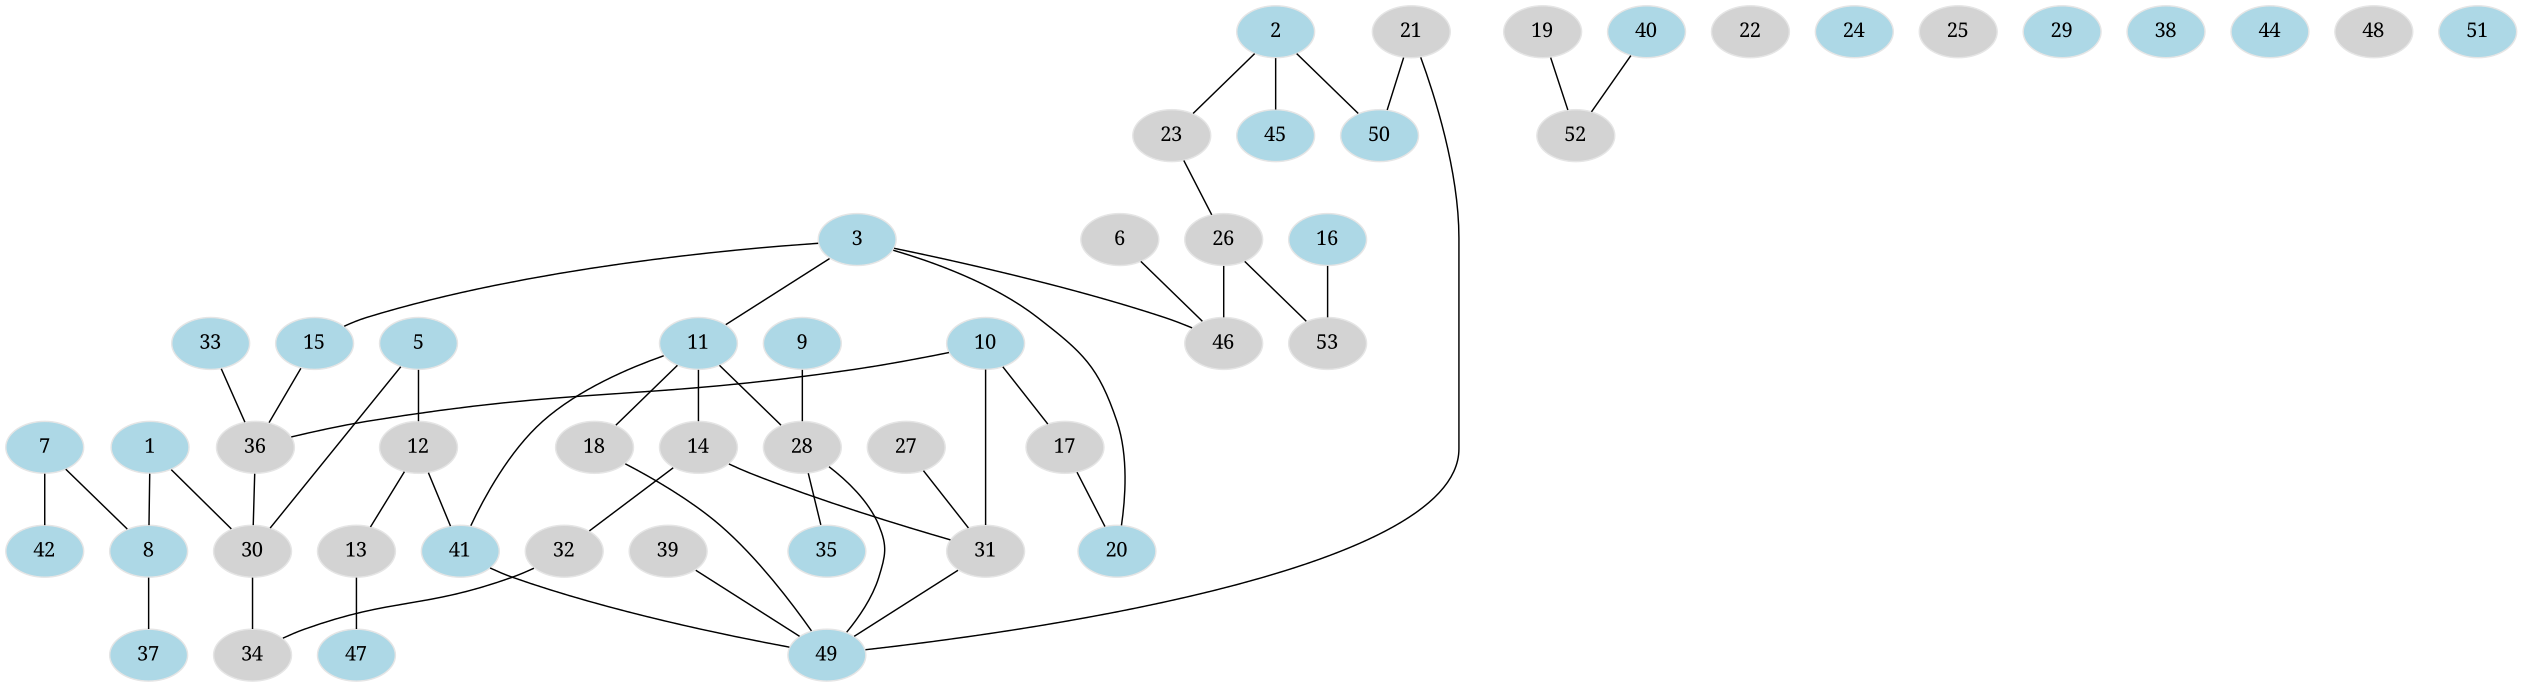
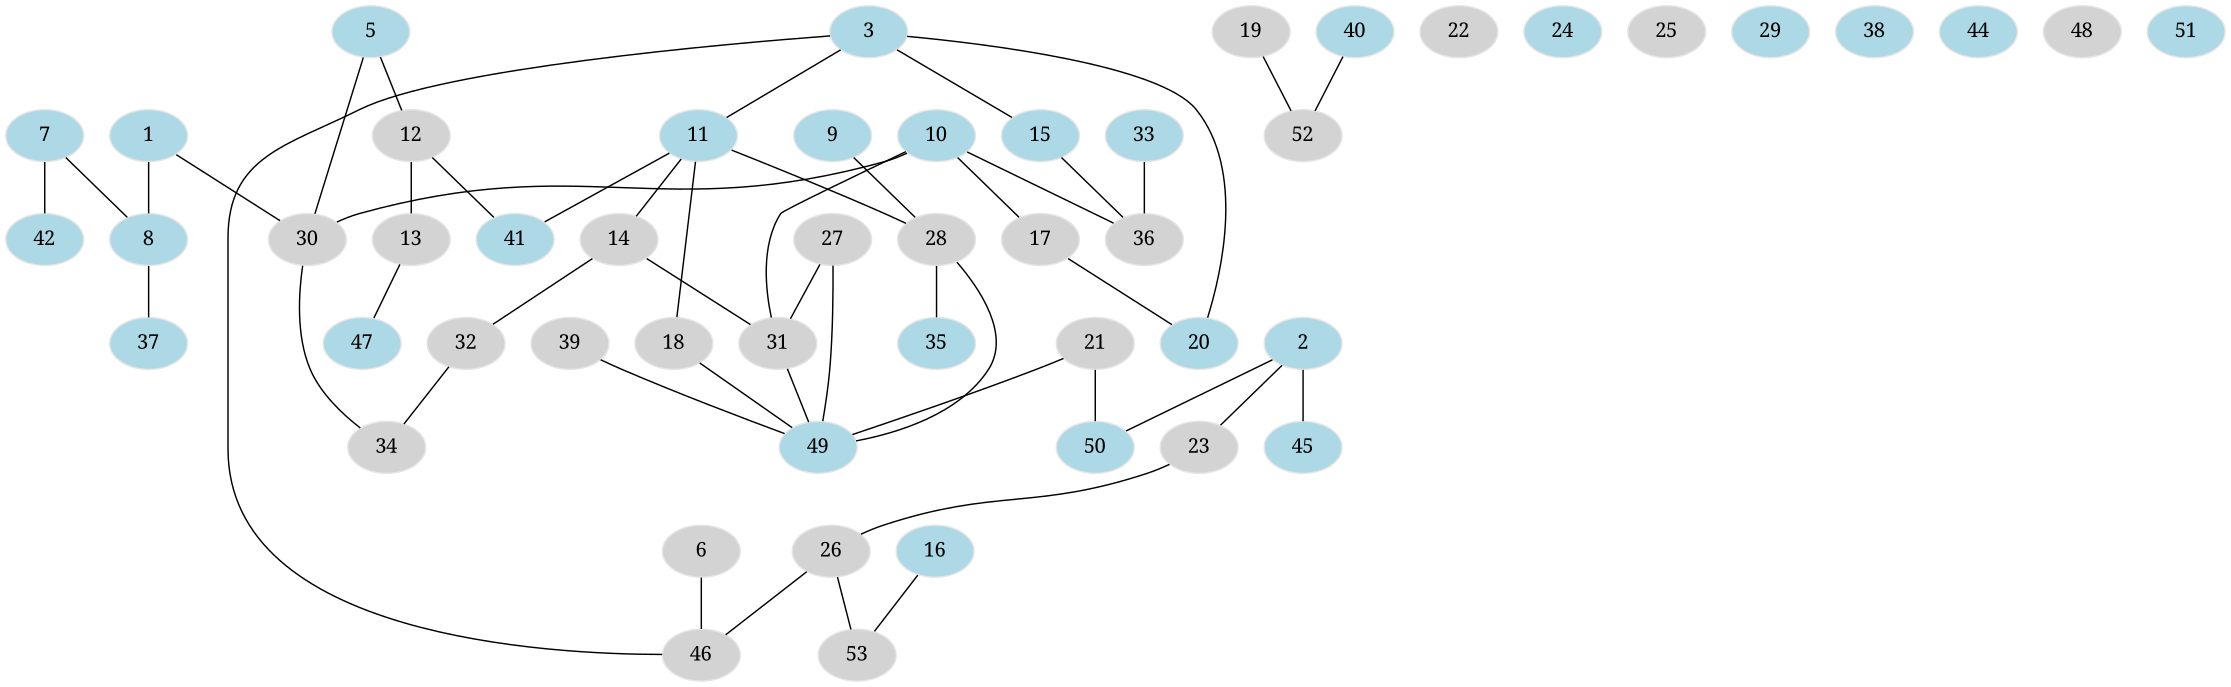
  graph {
    fontname="Noto Serif"
    node [color=gray90 fillcolor=lightblue fontname="Noto Serif" style=filled]
    edge [fontname="Noto Serif"]
    1
    8
    30 [fillcolor=lightgrey]
    37
    34 [fillcolor=lightgrey]
    23 [fillcolor=lightgrey]
    2
    45
    50
    26 [fillcolor=lightgrey]
    3
    11
    15
    20
    46 [fillcolor=lightgrey]
    28 [fillcolor=lightgrey]
    14 [fillcolor=lightgrey]
    18 [fillcolor=lightgrey]
    41
    36 [fillcolor=lightgrey]
    5
    12 [fillcolor=lightgrey]
    9
    13 [fillcolor=lightgrey]
    6 [fillcolor=lightgrey]
    7
    42
    49
    35
    10
    17 [fillcolor=lightgrey]
    31 [fillcolor=lightgrey]
    32 [fillcolor=lightgrey]
    47
    n35 [fillcolor=lightgrey label=53]
    16
    19 [fillcolor=lightgrey]
    52 [fillcolor=lightgrey]
    21 [fillcolor=lightgrey]
    22 [fillcolor=lightgrey]
    24
    25 [fillcolor=lightgrey]
    27 [fillcolor=lightgrey]
    29
    33
    38
    39 [fillcolor=lightgrey]
    40
    44
    48 [fillcolor=lightgrey]
    51
    1 -- 8
    1 -- 30
    8 -- 37
    30 -- 34
    23 -- 26
    2 -- 23
    2 -- 45
    2 -- 50
    26 -- 46
    26 -- n35
    3 -- 11
    3 -- 15
    3 -- 20
    3 -- 46
    11 -- 28
    11 -- 14
    11 -- 18
    11 -- 41
    15 -- 36
    28 -- 49
    28 -- 35
    14 -- 31
    14 -- 32
    18 -- 49
-   41 -- 49
+   27 -- 49
    5 -- 30
    5 -- 12
    12 -- 41
    12 -- 13
    9 -- 28
    13 -- 47
    6 -- 46
    7 -- 8
    7 -- 42
-   36 -- 30
+   10 -- 30
    10 -- 36
    10 -- 17
    10 -- 31
    17 -- 20
    31 -- 49
    32 -- 34
    16 -- n35
    19 -- 52
    21 -- 50
    21 -- 49
    27 -- 31
    33 -- 36
    39 -- 49
    40 -- 52
  }
